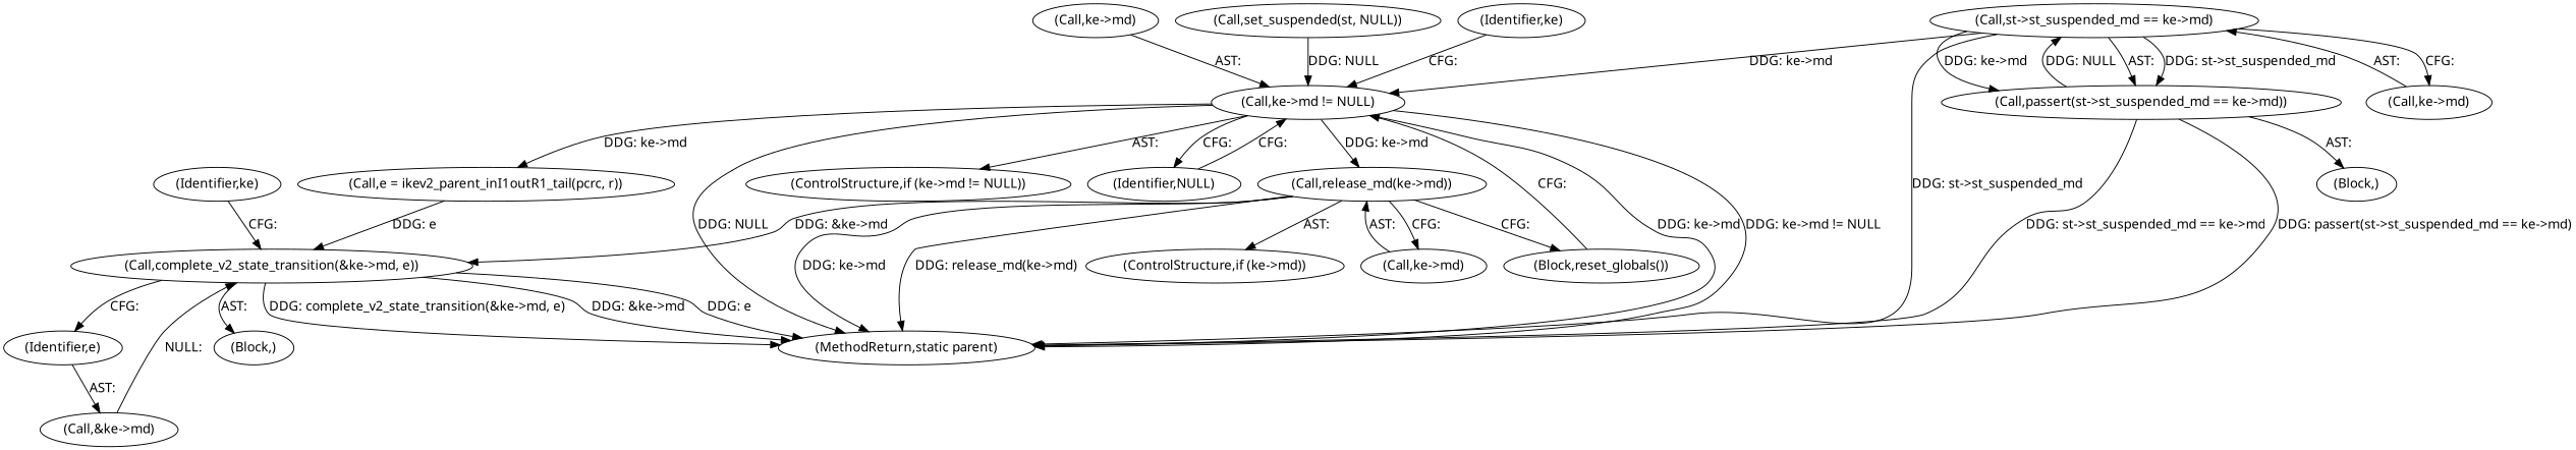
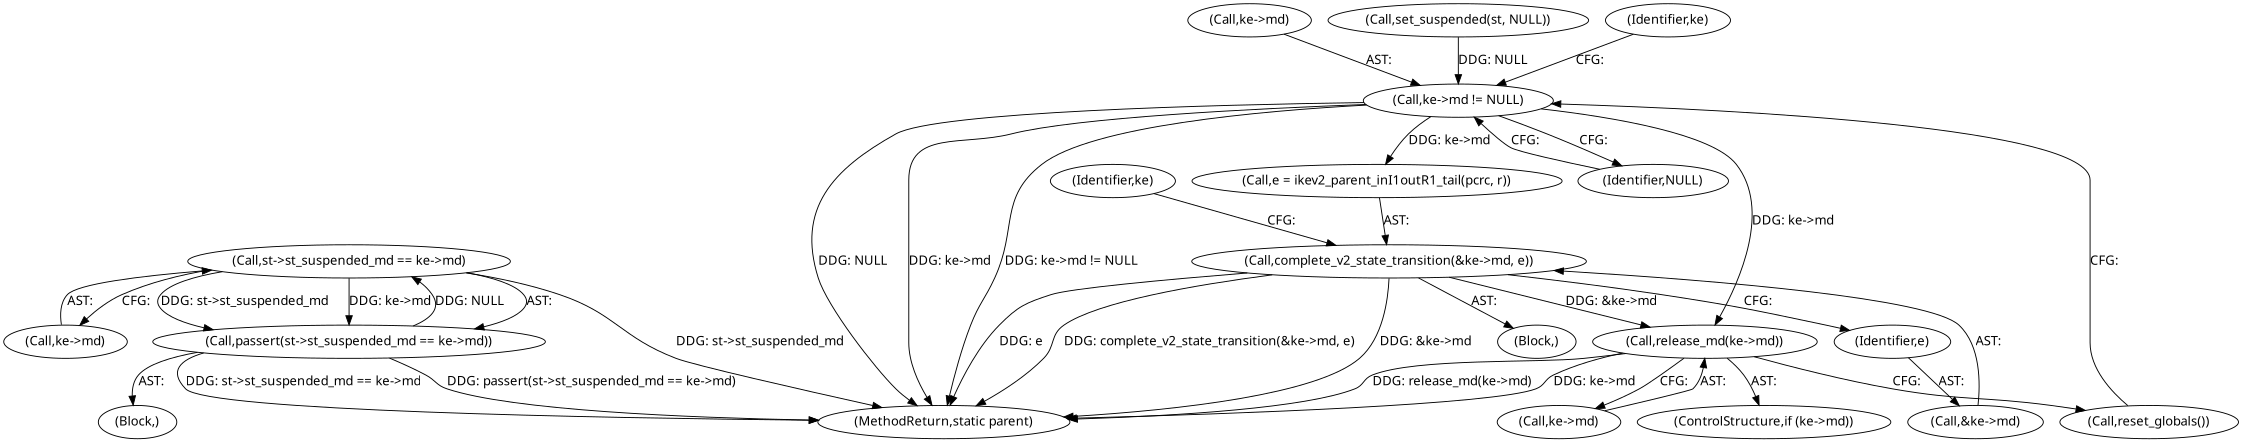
  digraph {
    fontname="Noto Sans"
    node [fontname="Noto Sans"]
    edge [fontname="Noto Sans"]
    n1 [label="(Call,st->st_suspended_md == ke->md)"]
    n2 [label="(Call,passert(st->st_suspended_md == ke->md))"]
    n3 [label="(Call,ke->md != NULL)"]
    n4 [label="(MethodReturn,static parent)"]
    n5 [label="(Call,ke->md)"]
    n6 [label="(Block,)"]
    n7 [label="(Call,release_md(ke->md))"]
-   n8 [label="(ControlStructure,if (ke->md != NULL))"]
    n9 [label="(Identifier,NULL)"]
    n10 [label="(Call,e = ikev2_parent_inI1outR1_tail(pcrc, r))"]
    n11 [label="(Call,complete_v2_state_transition(&ke->md, e))"]
    n12 [label="(Identifier,e)"]
    n13 [label="(Block,)"]
    n14 [label="(ControlStructure,if (ke->md))"]
    n15 [label="(Call,ke->md)"]
-   n16 [label="(Block,reset_globals())"]
+   n16 [label="(Call,reset_globals())"]
    n17 [label="(Call,&ke->md)"]
    n18 [label="(Identifier,ke)"]
    n19 [label="(Call,ke->md)"]
    n20 [label="(Call,set_suspended(st, NULL))"]
    n21 [label="(Identifier,ke)"]
    n1 -> n2 [label="AST: "]
    n1 -> n2 [label="DDG: st->st_suspended_md"]
    n1 -> n2 [label="DDG: ke->md"]
-   n1 -> n3 [label="DDG: ke->md"]
    n1 -> n4 [label="DDG: st->st_suspended_md"]
    n1 -> n5 [label="CFG: "]
    n2 -> n1 [label="DDG: NULL"]
    n2 -> n4 [label="DDG: passert(st->st_suspended_md == ke->md)"]
    n2 -> n4 [label="DDG: st->st_suspended_md == ke->md"]
    n2 -> n6 [label="AST: "]
    n3 -> n4 [label="DDG: NULL"]
    n3 -> n4 [label="DDG: ke->md"]
    n3 -> n4 [label="DDG: ke->md != NULL"]
    n3 -> n7 [label="DDG: ke->md"]
-   n3 -> n8 [label="AST: "]
    n3 -> n9 [label="CFG: "]
    n3 -> n10 [label="DDG: ke->md"]
    n5 -> n1 [label="AST: "]
    n7 -> n4 [label="DDG: ke->md"]
    n7 -> n4 [label="DDG: release_md(ke->md)"]
    n7 -> n14 [label="AST: "]
    n7 -> n15 [label="CFG: "]
    n7 -> n16 [label="CFG: "]
    n9 -> n3 [label="CFG: "]
-   n10 -> n11 [label="DDG: e"]
+   n10 -> n11 [label="AST: "]
    n11 -> n4 [label="DDG: &ke->md"]
    n11 -> n4 [label="DDG: e"]
    n11 -> n4 [label="DDG: complete_v2_state_transition(&ke->md, e)"]
-   n7 -> n11 [label="DDG: &ke->md"]
+   n11 -> n7 [label="DDG: &ke->md"]
    n11 -> n12 [label="CFG: "]
    n11 -> n13 [label="AST: "]
    n12 -> n17 [label="AST: "]
    n15 -> n7 [label="AST: "]
    n16 -> n3 [label="CFG: "]
-   n17 -> n11 [label="NULL: "]
+   n17 -> n11 [label="AST: "]
    n18 -> n11 [label="CFG: "]
    n19 -> n3 [label="AST: "]
    n20 -> n3 [label="DDG: NULL"]
    n21 -> n3 [label="CFG: "]
  }
